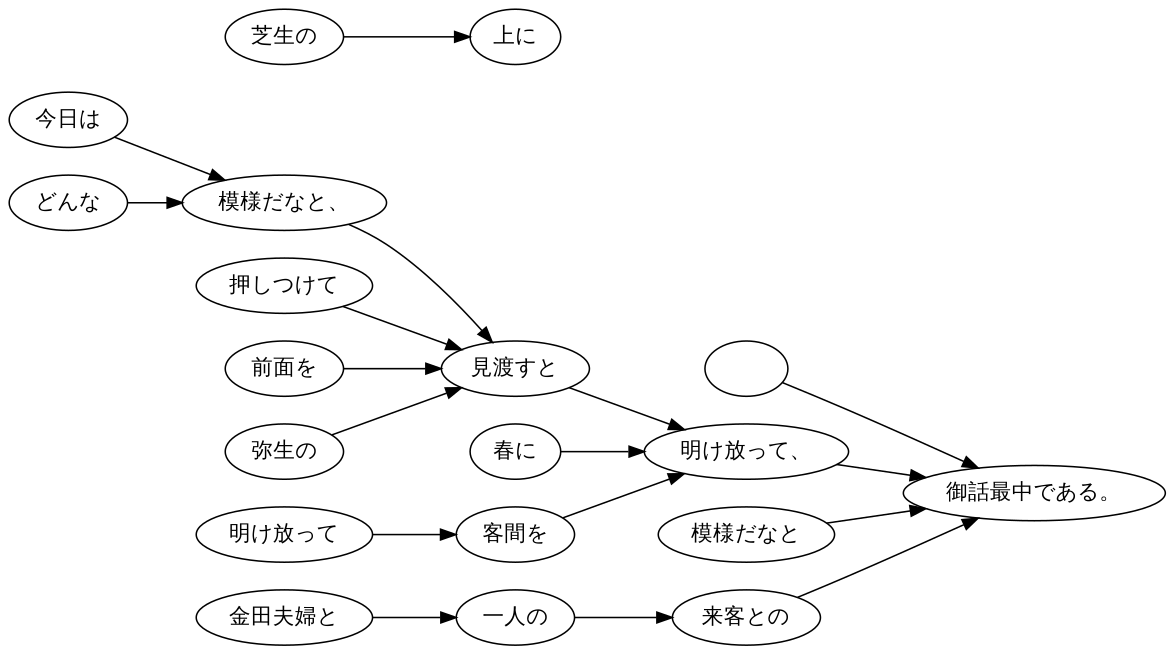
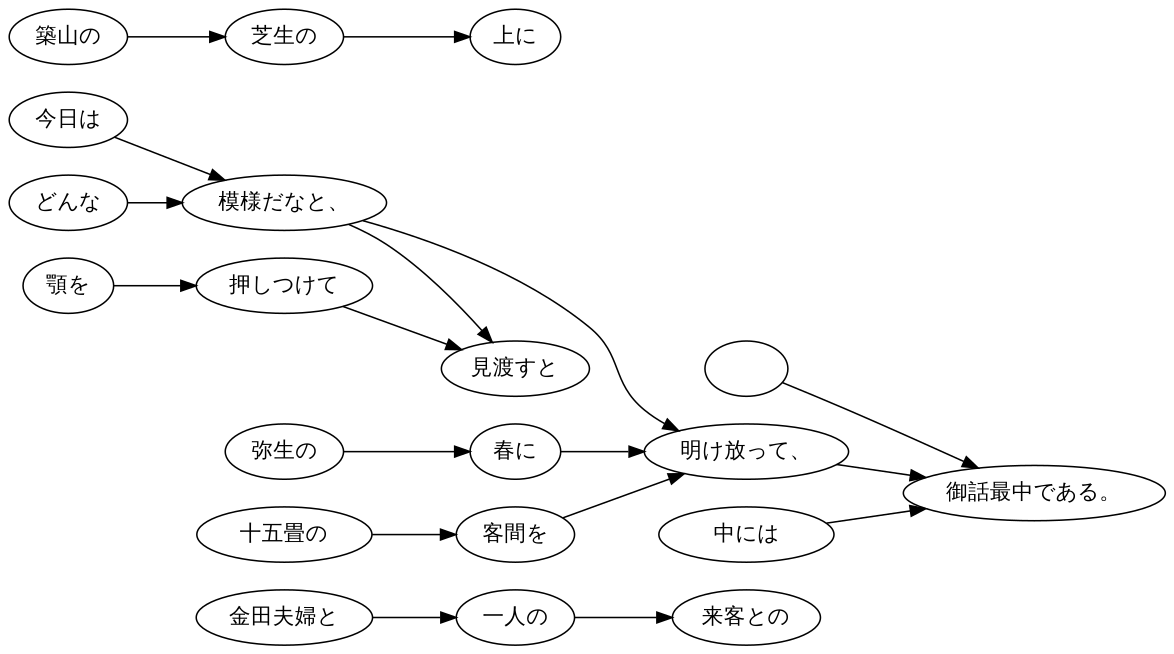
  digraph {
    rankdir=LR
    n1 [label="　"]
    n2 [label="御話最中である。"]
    n3 [label="今日は"]
    n4 [label="模様だなと、"]
    n5 [label="見渡すと"]
    n6 [label="どんな"]
    n7 [label="明け放って、"]
+   n8 [label="築山の"]
    n9 [label="芝生の"]
    n10 [label="上に"]
    n11 [label="押しつけて"]
-   n13 [label="前面を"]
-   n14 [label="明け放って"]
+   n12 [label="顎を"]
+   n14 [label="十五畳の"]
    n15 [label="客間を"]
    n16 [label="弥生の"]
    n17 [label="春に"]
-   n18 [label="模様だなと"]
+   n18 [label="中には"]
    n19 [label="金田夫婦と"]
    n20 [label="一人の"]
    n21 [label="来客との"]
    n1 -> n2
    n3 -> n4
    n4 -> n5
-   n5 -> n7
+   n4 -> n7
    n6 -> n4
    n7 -> n2
+   n8 -> n9
    n9 -> n10
    n11 -> n5
-   n13 -> n5
+   n12 -> n11
    n14 -> n15
    n15 -> n7
-   n16 -> n5
+   n16 -> n17
    n17 -> n7
    n18 -> n2
    n19 -> n20
    n20 -> n21
-   n21 -> n2
  }
